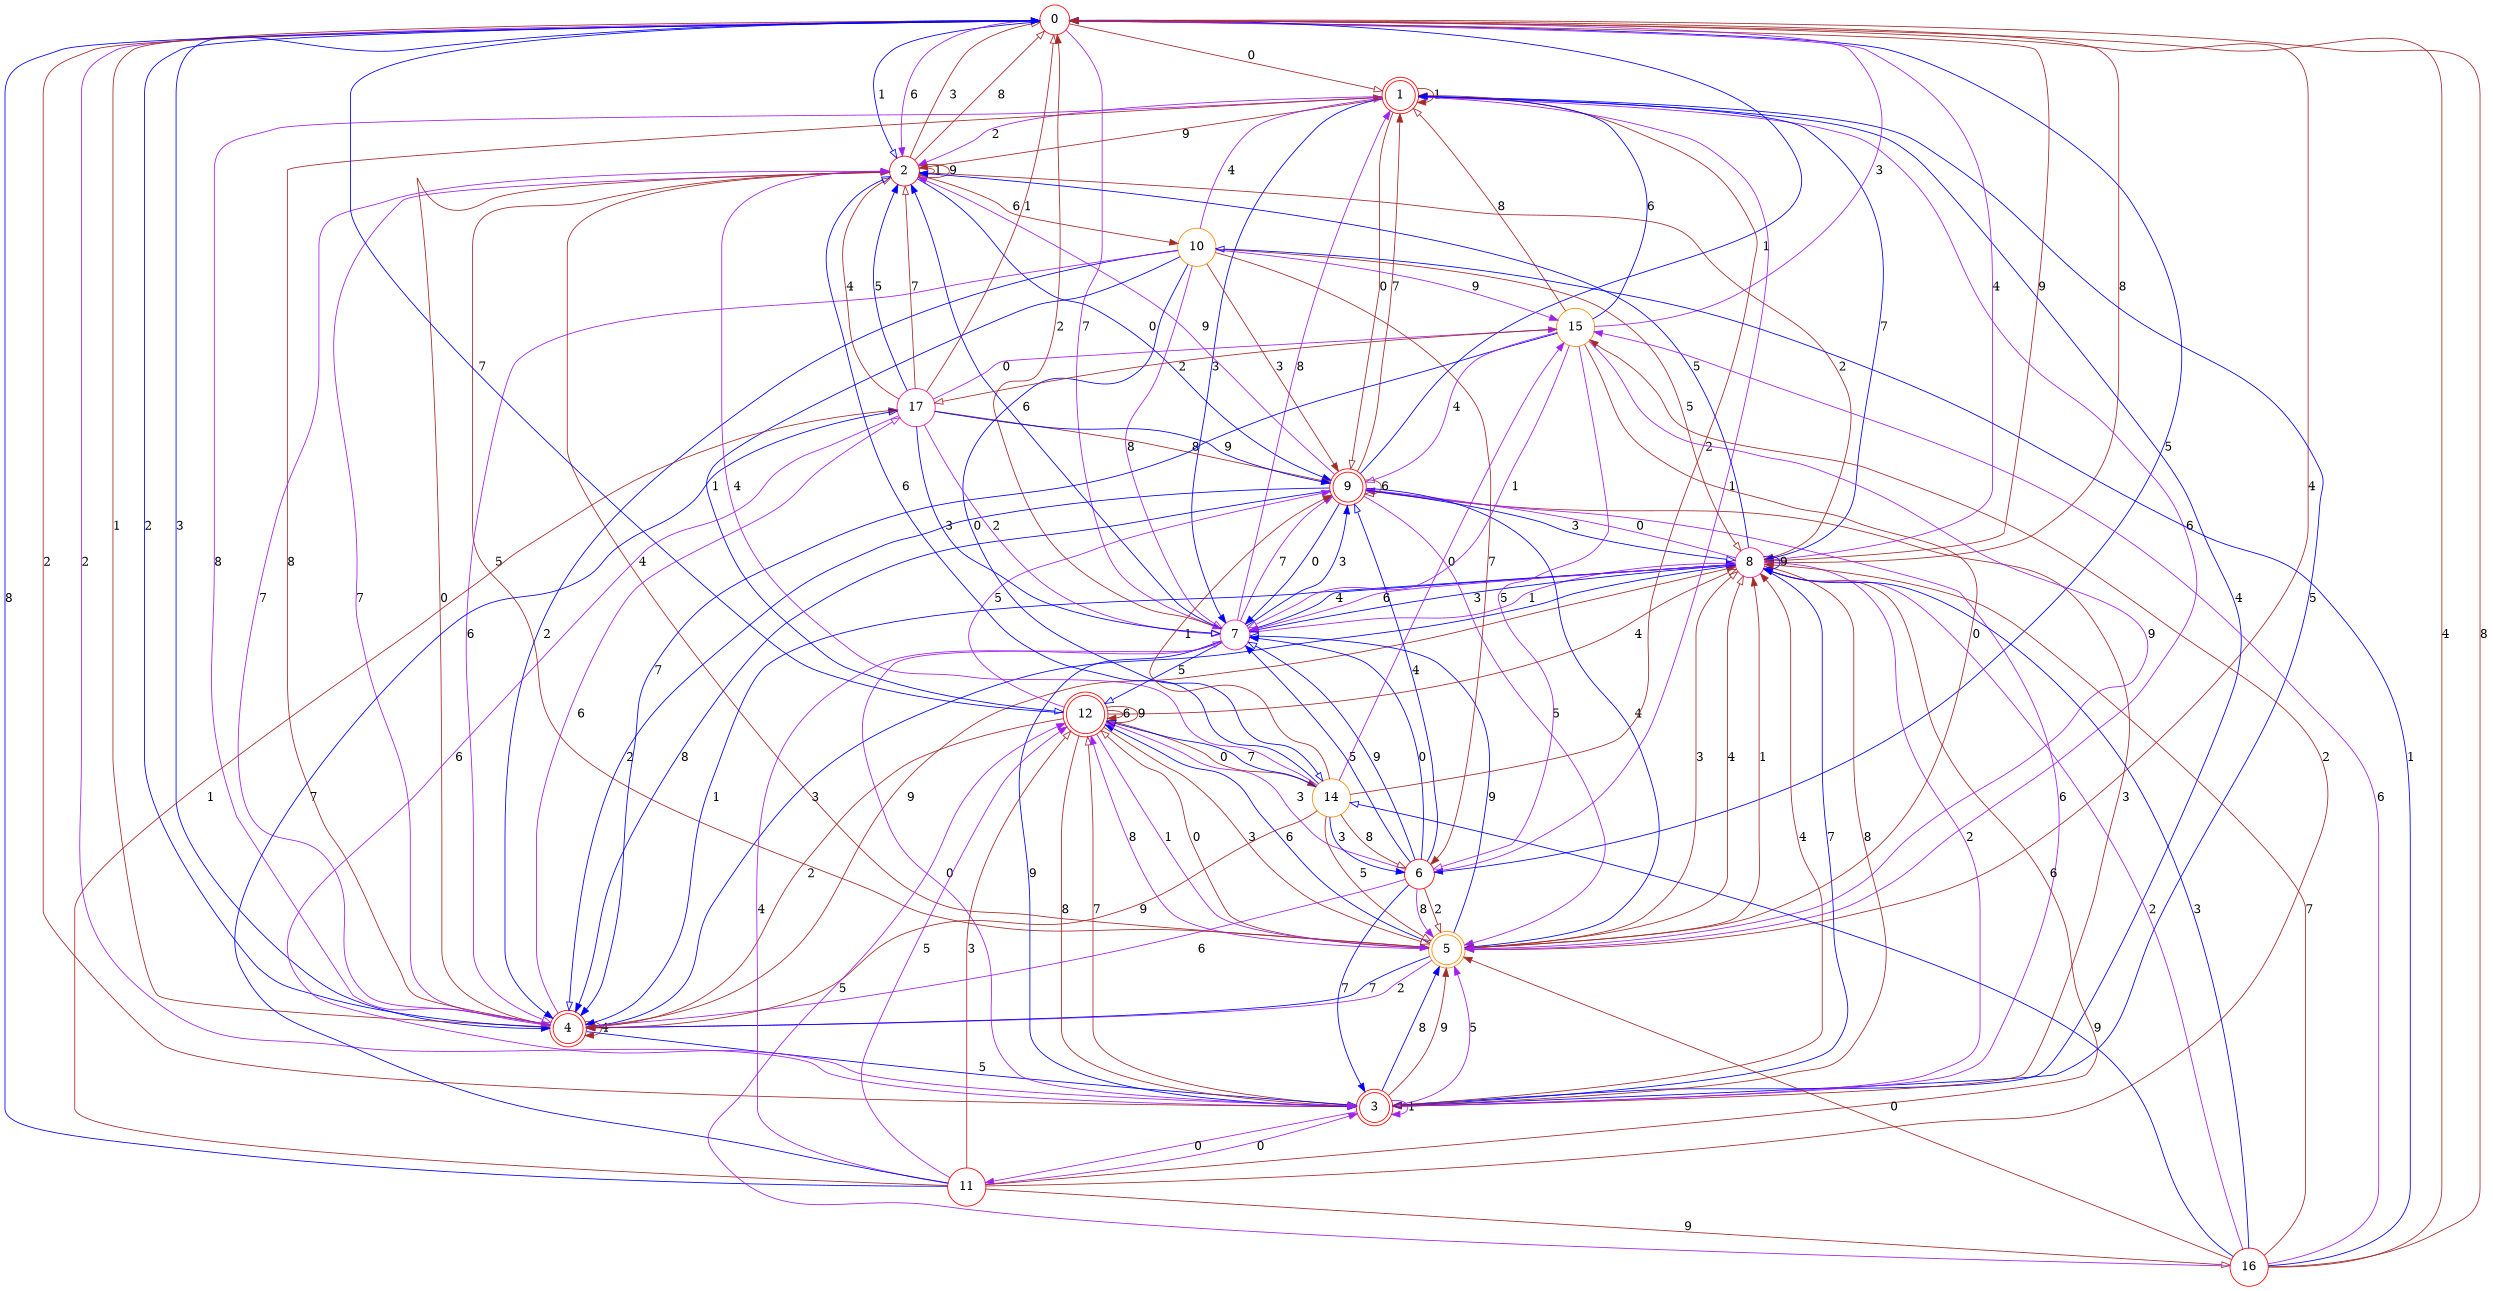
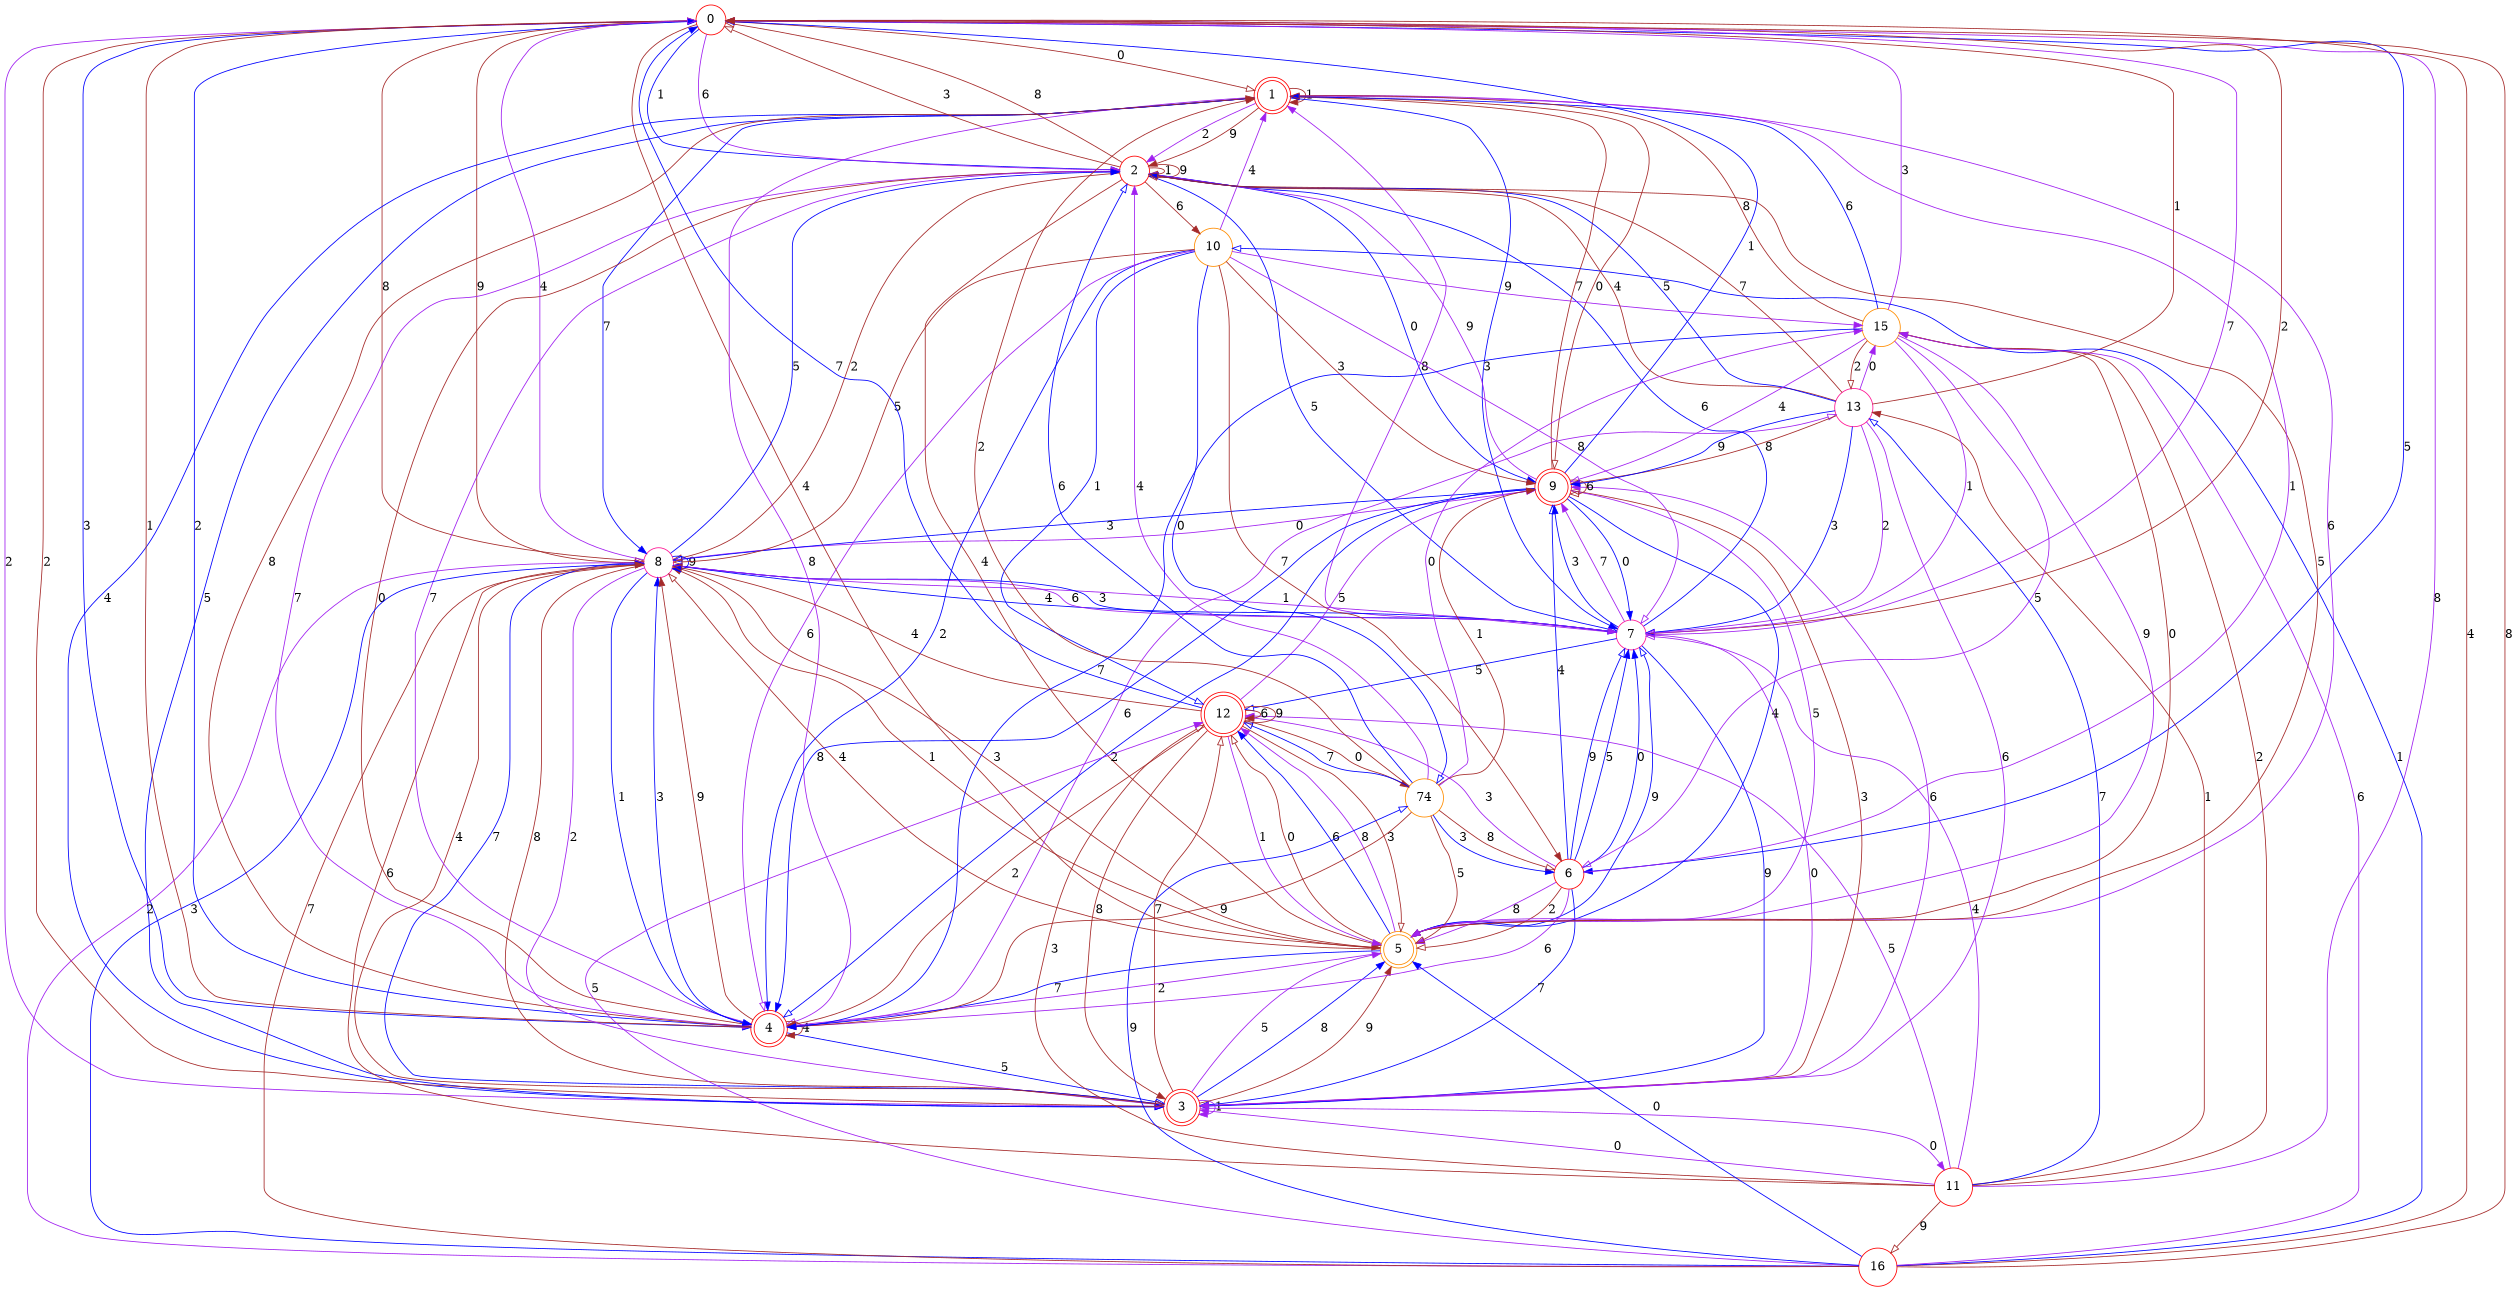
  digraph {
    node [color=red shape=circle]
    edge [arrowhead=normal color=brown]
    n1 [label=0]
    n2 [label=1 shape=doublecircle]
    n3 [label=2]
    n4 [label=3 shape=doublecircle]
    n5 [label=4 shape=doublecircle]
    n6 [color=darkorange label=5 shape=doublecircle]
    n7 [label=6]
    n8 [color=deeppink label=7]
    n9 [color=deeppink label=8]
    n10 [label=9 shape=doublecircle]
    n11 [color=darkorange label=10]
    n12 [label=11]
    n13 [label=12 shape=doublecircle]
-   n14 [color=deeppink label=17]
-   n15 [color=darkorange label=14]
+   n14 [color=deeppink label=13]
+   n15 [color=darkorange label=74]
    n16 [color=darkorange label=15]
    n17 [label=16]
    n1 -> n2 [arrowhead=onormal label=0]
    n1 -> n3 [arrowhead=onormal color=blue label=1]
    n1 -> n3 [color=purple label=6]
    n1 -> n4 [color=purple label=2]
    n1 -> n5 [color=blue label=3]
    n1 -> n6 [label=4]
    n1 -> n7 [color=blue label=5]
    n1 -> n8 [color=purple label=7]
    n1 -> n9 [arrowhead=onormal label=8]
    n1 -> n9 [label=9]
    n2 -> n2 [label=1]
    n2 -> n3 [color=purple label=2]
    n2 -> n3 [label=9]
    n2 -> n4 [arrowhead=onormal color=blue label=4]
    n2 -> n4 [arrowhead=onormal color=blue label=5]
    n2 -> n5 [arrowhead=onormal color=purple label=8]
    n2 -> n6 [color=purple label=6]
    n2 -> n8 [color=blue label=3]
    n2 -> n9 [color=blue label=7]
    n2 -> n10 [arrowhead=onormal label=0]
    n3 -> n1 [arrowhead=onormal label=3]
    n3 -> n1 [arrowhead=onormal label=8]
    n3 -> n3 [arrowhead=onormal label=1]
    n3 -> n3 [arrowhead=onormal label=9]
    n3 -> n5 [color=purple label=7]
    n3 -> n6 [label=4]
+   n3 -> n8 [arrowhead=onormal color=blue label=5]
    n3 -> n9 [arrowhead=onormal label=2]
    n3 -> n10 [color=blue label=0]
    n3 -> n11 [label=6]
    n4 -> n1 [label=2]
    n4 -> n4 [color=purple label=1]
    n4 -> n6 [color=purple label=5]
    n4 -> n6 [color=blue label=8]
    n4 -> n6 [label=9]
    n4 -> n9 [label=4]
    n4 -> n10 [arrowhead=onormal label=3]
    n4 -> n10 [color=purple label=6]
    n4 -> n12 [color=purple label=0]
    n4 -> n13 [arrowhead=onormal label=7]
    n5 -> n1 [arrowhead=onormal label=1]
    n5 -> n1 [color=blue label=2]
    n5 -> n2 [label=8]
    n5 -> n3 [arrowhead=onormal label=0]
    n5 -> n3 [arrowhead=onormal color=purple label=7]
    n5 -> n4 [arrowhead=onormal color=blue label=5]
    n5 -> n5 [label=4]
    n5 -> n9 [color=blue label=3]
    n5 -> n9 [label=9]
    n5 -> n14 [arrowhead=onormal color=purple label=6]
    n6 -> n3 [label=5]
    n6 -> n5 [arrowhead=onormal color=purple label=2]
    n6 -> n5 [color=blue label=7]
    n6 -> n8 [arrowhead=onormal color=blue label=9]
    n6 -> n9 [label=1]
    n6 -> n9 [arrowhead=onormal label=3]
    n6 -> n9 [arrowhead=onormal label=4]
    n6 -> n13 [arrowhead=onormal label=0]
    n6 -> n13 [color=blue label=6]
    n6 -> n13 [color=purple label=8]
    n7 -> n2 [arrowhead=onormal color=purple label=1]
    n7 -> n4 [color=blue label=7]
    n7 -> n5 [arrowhead=onormal color=purple label=6]
    n7 -> n6 [arrowhead=onormal label=2]
    n7 -> n6 [color=purple label=8]
    n7 -> n8 [color=blue label=0]
    n7 -> n8 [color=blue label=5]
    n7 -> n8 [arrowhead=onormal color=blue label=9]
    n7 -> n10 [arrowhead=onormal color=blue label=4]
    n7 -> n13 [color=purple label=3]
    n8 -> n1 [label=2]
    n8 -> n2 [color=purple label=8]
    n8 -> n3 [color=blue label=6]
    n8 -> n4 [arrowhead=onormal color=purple label=0]
    n8 -> n4 [arrowhead=onormal color=blue label=9]
    n8 -> n9 [color=purple label=1]
    n8 -> n9 [arrowhead=onormal color=blue label=4]
    n8 -> n10 [color=blue label=3]
    n8 -> n10 [color=purple label=7]
    n8 -> n13 [arrowhead=onormal color=blue label=5]
    n9 -> n1 [arrowhead=onormal color=purple label=4]
    n9 -> n3 [color=blue label=5]
    n9 -> n4 [arrowhead=onormal color=purple label=2]
    n9 -> n4 [arrowhead=onormal color=blue label=7]
    n9 -> n4 [arrowhead=onormal label=8]
    n9 -> n5 [color=blue label=1]
    n9 -> n8 [color=blue label=3]
    n9 -> n8 [color=purple label=6]
    n9 -> n9 [color=blue label=9]
    n9 -> n10 [arrowhead=onormal color=purple label=0]
    n10 -> n1 [color=blue label=1]
    n10 -> n2 [label=7]
    n10 -> n3 [color=purple label=9]
    n10 -> n5 [arrowhead=onormal color=blue label=2]
    n10 -> n5 [color=blue label=8]
    n10 -> n6 [color=blue label=4]
    n10 -> n6 [color=purple label=5]
    n10 -> n8 [color=blue label=0]
    n10 -> n9 [arrowhead=onormal color=blue label=3]
    n10 -> n10 [arrowhead=onormal label=6]
-   n11 -> n2 [arrowhead=onormal color=purple label=4]
+   n11 -> n2 [color=purple label=4]
    n11 -> n5 [color=blue label=2]
    n11 -> n5 [arrowhead=onormal color=purple label=6]
    n11 -> n7 [label=7]
    n11 -> n8 [arrowhead=onormal color=purple label=8]
    n11 -> n9 [arrowhead=onormal label=5]
    n11 -> n10 [label=3]
    n11 -> n13 [arrowhead=onormal color=blue label=1]
    n11 -> n15 [arrowhead=onormal color=blue label=0]
    n11 -> n16 [color=purple label=9]
-   n12 -> n1 [color=blue label=8]
+   n12 -> n1 [color=purple label=8]
    n12 -> n4 [color=purple label=0]
    n12 -> n8 [arrowhead=onormal color=purple label=4]
    n12 -> n9 [arrowhead=onormal label=6]
    n12 -> n13 [arrowhead=onormal label=3]
    n12 -> n13 [color=purple label=5]
    n12 -> n14 [label=1]
    n12 -> n14 [arrowhead=onormal color=blue label=7]
    n12 -> n16 [label=2]
    n12 -> n17 [arrowhead=onormal label=9]
    n13 -> n1 [color=blue label=7]
    n13 -> n4 [label=8]
    n13 -> n5 [label=2]
    n13 -> n6 [color=purple label=1]
    n13 -> n6 [arrowhead=onormal label=3]
    n13 -> n9 [arrowhead=onormal label=4]
    n13 -> n10 [color=purple label=5]
    n13 -> n13 [label=6]
    n13 -> n13 [arrowhead=onormal label=9]
    n13 -> n15 [label=0]
    n14 -> n1 [arrowhead=onormal label=1]
    n14 -> n3 [arrowhead=onormal label=4]
    n14 -> n3 [color=blue label=5]
    n14 -> n3 [arrowhead=onormal label=7]
    n14 -> n4 [color=purple label=6]
    n14 -> n8 [arrowhead=onormal color=purple label=2]
    n14 -> n8 [arrowhead=onormal color=blue label=3]
    n14 -> n10 [label=8]
    n14 -> n10 [color=blue label=9]
    n14 -> n16 [color=purple label=0]
    n15 -> n2 [label=2]
    n15 -> n3 [color=purple label=4]
    n15 -> n3 [arrowhead=onormal color=blue label=6]
    n15 -> n5 [arrowhead=onormal label=9]
    n15 -> n6 [arrowhead=onormal label=5]
    n15 -> n7 [color=blue label=3]
    n15 -> n7 [arrowhead=onormal label=8]
    n15 -> n10 [label=1]
    n15 -> n13 [arrowhead=onormal color=blue label=7]
    n15 -> n16 [color=purple label=0]
    n16 -> n1 [arrowhead=onormal color=purple label=3]
    n16 -> n2 [color=blue label=6]
    n16 -> n2 [arrowhead=onormal label=8]
    n16 -> n5 [color=blue label=7]
    n16 -> n6 [label=0]
    n16 -> n6 [color=purple label=9]
    n16 -> n7 [arrowhead=onormal color=purple label=5]
    n16 -> n8 [arrowhead=onormal color=purple label=1]
    n16 -> n10 [arrowhead=onormal color=purple label=4]
    n16 -> n14 [arrowhead=onormal label=2]
    n17 -> n1 [label=4]
    n17 -> n1 [arrowhead=onormal label=8]
-   n17 -> n6 [label=0]
+   n17 -> n6 [color=blue label=0]
    n17 -> n9 [arrowhead=onormal color=purple label=2]
    n17 -> n9 [color=blue label=3]
    n17 -> n9 [label=7]
    n17 -> n11 [arrowhead=onormal color=blue label=1]
    n17 -> n13 [color=purple label=5]
    n17 -> n15 [arrowhead=onormal color=blue label=9]
    n17 -> n16 [color=purple label=6]
  }
